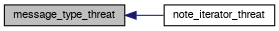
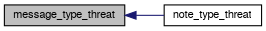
  digraph {
    rankdir=LR
    node [color=black fontname=FreeSans fontsize=10 shape=record]
    n1 [fillcolor=grey75 fontcolor=black height=0.2 label=message_type_threat style=filled width=0.4]
-   n2 [height=0.2 label=note_iterator_threat width=0.4]
+   n2 [height=0.2 label=note_type_threat width=0.4]
    n1 -> n2 [color=midnightblue dir=back fontname=FreeSans fontsize=10 labelfontname=FreeSans labelfontsize=10 style=solid]
  }
